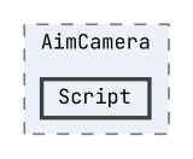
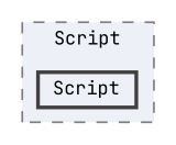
  digraph {
    compound=true
    fontname="JetBrains Mono"
    n1 [color=grey25 fillcolor="#edf0f7" fontname="JetBrains Mono" fontsize=10 height=0.2 label=Script shape=box style="filled,bold" width=0.4]
    subgraph cluster_1 {
      bgcolor="#edf0f7"
      fontsize=10
-     label=AimCamera
+     label=Script
      pencolor=grey50
      style="filled,dashed"
      n1
    }
  }
